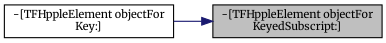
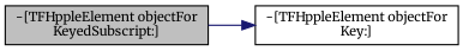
  digraph {
    rankdir=LR
    fontname=Merriweather
    node [color=black fontname=Merriweather fontsize=10 shape=record style=filled]
    n1 [fillcolor=grey75 fontcolor=black height=0.2 label="-[TFHppleElement objectFor\lKeyedSubscript:]" width=0.4]
    n2 [fillcolor=white height=0.2 label="-[TFHppleElement objectFor\lKey:]" width=0.4]
-   n2 -> n1 [color=midnightblue fontname=Merriweather fontsize=10 labelfontname=Helvetica labelfontsize=10 style=solid]
+   n1 -> n2 [color=midnightblue fontname=Merriweather fontsize=10 labelfontname=Helvetica labelfontsize=10 style=solid]
  }
